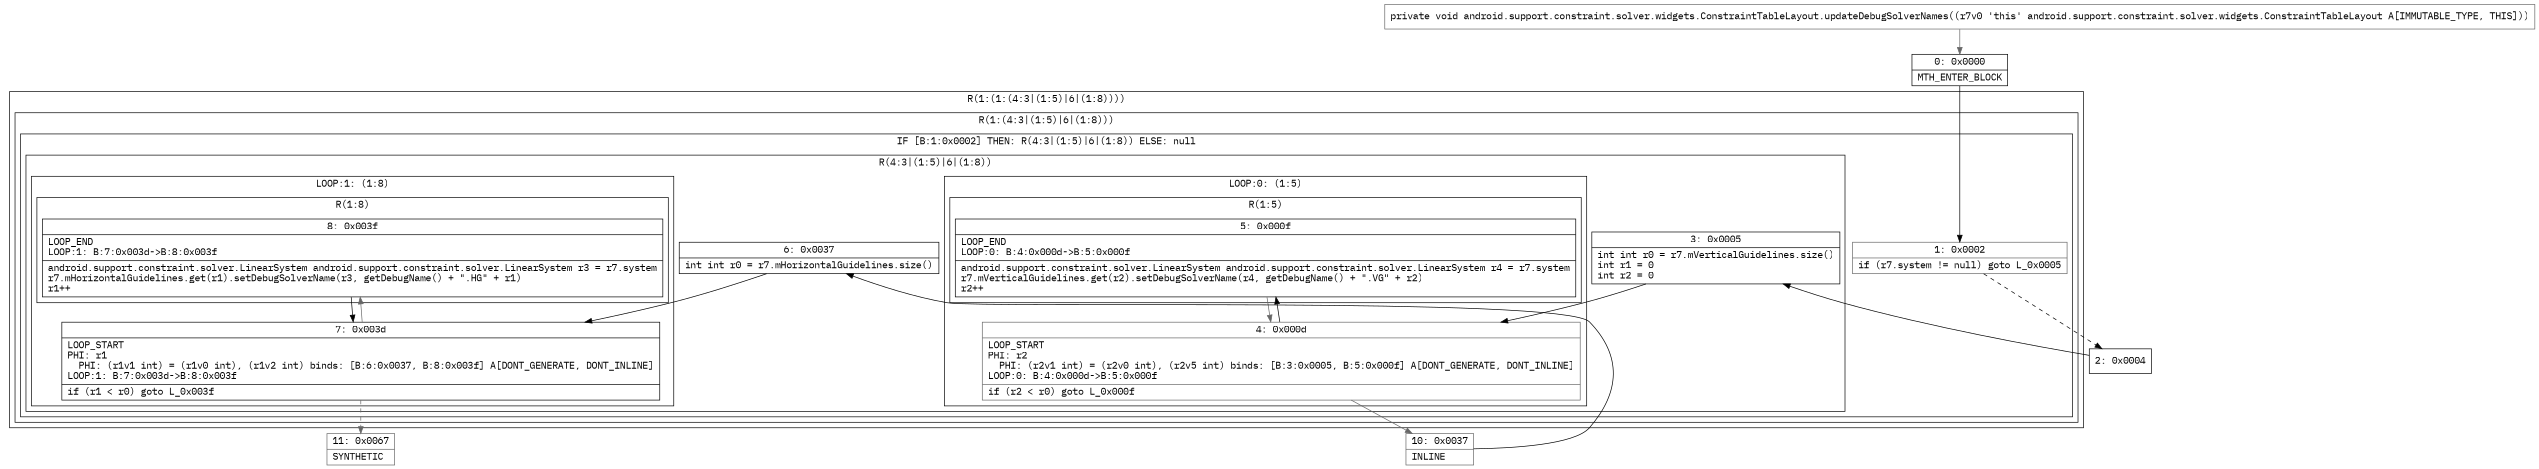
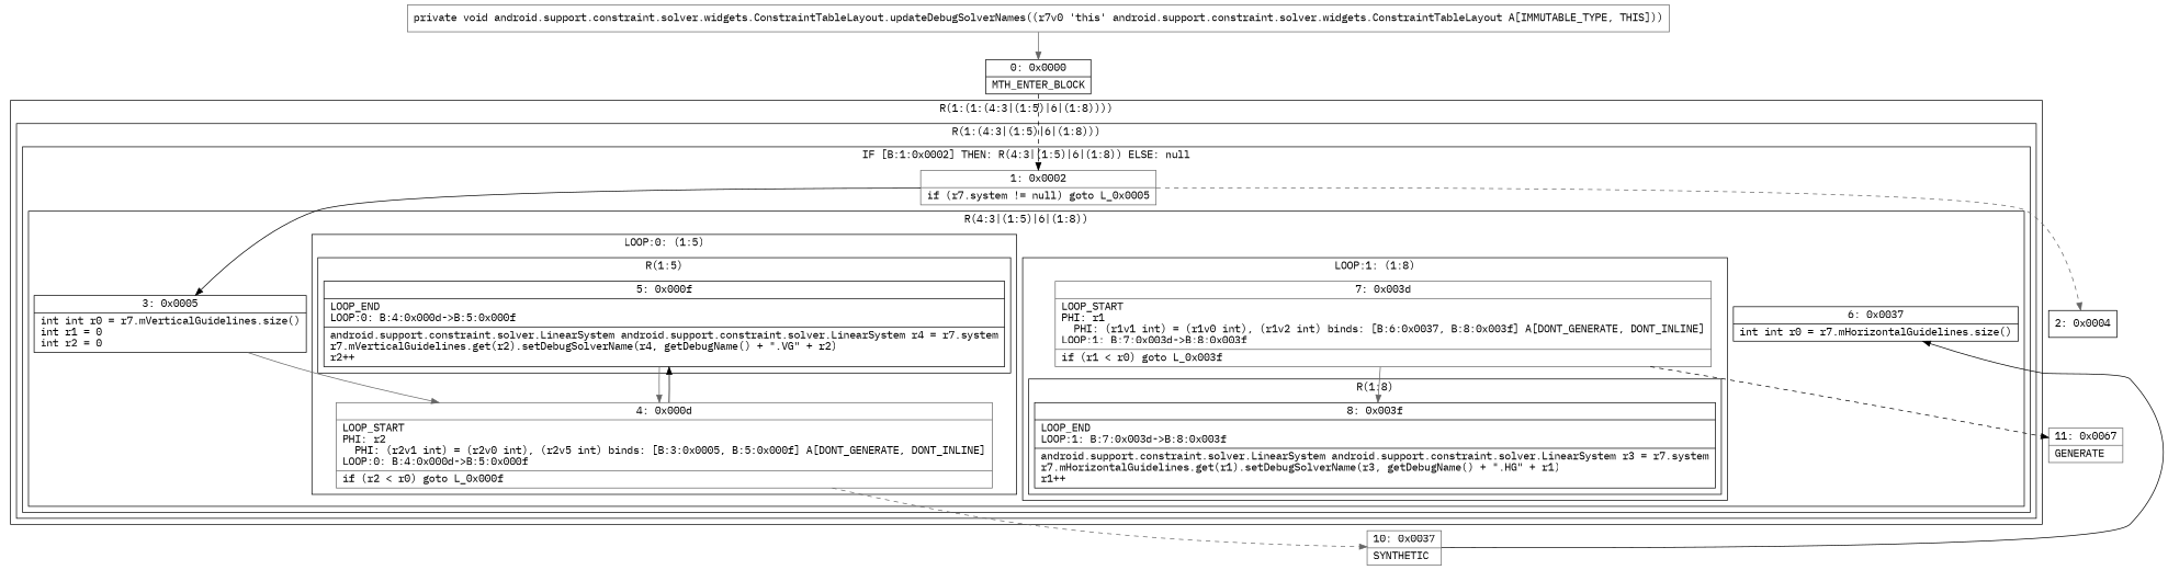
  digraph {
    fontname="IBM Plex Mono"
    node [color=black fontname="IBM Plex Mono" shape=record]
    edge [color=black fontname="IBM Plex Mono"]
    n1 [label="{5\:\ 0x000f|LOOP_END\lLOOP:0: B:4:0x000d\-\>B:5:0x000f\l|android.support.constraint.solver.LinearSystem android.support.constraint.solver.LinearSystem r4 = r7.system\lr7.mVerticalGuidelines.get(r2).setDebugSolverName(r4, getDebugName() + \".VG\" + r2)\lr2++\l}"]
    n2 [color=gray40 label="{4\:\ 0x000d|LOOP_START\lPHI: r2 \l  PHI: (r2v1 int) = (r2v0 int), (r2v5 int) binds: [B:3:0x0005, B:5:0x000f] A[DONT_GENERATE, DONT_INLINE]\lLOOP:0: B:4:0x000d\-\>B:5:0x000f\l|if (r2 \< r0) goto L_0x000f\l}"]
    n3 [label="{8\:\ 0x003f|LOOP_END\lLOOP:1: B:7:0x003d\-\>B:8:0x003f\l|android.support.constraint.solver.LinearSystem android.support.constraint.solver.LinearSystem r3 = r7.system\lr7.mHorizontalGuidelines.get(r1).setDebugSolverName(r3, getDebugName() + \".HG\" + r1)\lr1++\l}"]
-   n4 [label="{7\:\ 0x003d|LOOP_START\lPHI: r1 \l  PHI: (r1v1 int) = (r1v0 int), (r1v2 int) binds: [B:6:0x0037, B:8:0x003f] A[DONT_GENERATE, DONT_INLINE]\lLOOP:1: B:7:0x003d\-\>B:8:0x003f\l|if (r1 \< r0) goto L_0x003f\l}"]
+   n4 [color=gray40 label="{7\:\ 0x003d|LOOP_START\lPHI: r1 \l  PHI: (r1v1 int) = (r1v0 int), (r1v2 int) binds: [B:6:0x0037, B:8:0x003f] A[DONT_GENERATE, DONT_INLINE]\lLOOP:1: B:7:0x003d\-\>B:8:0x003f\l|if (r1 \< r0) goto L_0x003f\l}"]
    n5 [label="{3\:\ 0x0005|int int r0 = r7.mVerticalGuidelines.size()\lint r1 = 0\lint r2 = 0\l}"]
    n6 [label="{6\:\ 0x0037|int int r0 = r7.mHorizontalGuidelines.size()\l}"]
    n7 [color=gray40 label="{1\:\ 0x0002|if (r7.system != null) goto L_0x0005\l}"]
-   n8 [color=gray40 label="{10\:\ 0x0037|INLINE\l}"]
-   n9 [color=gray40 label="{11\:\ 0x0067|SYNTHETIC\l}"]
+   n8 [color=gray40 label="{10\:\ 0x0037|SYNTHETIC\l}"]
+   n9 [color=gray40 label="{11\:\ 0x0067|GENERATE\l}"]
    n10 [label="{2\:\ 0x0004}"]
    n11 [label="{0\:\ 0x0000|MTH_ENTER_BLOCK\l}"]
    n12 [color=gray40 label="{private void android.support.constraint.solver.widgets.ConstraintTableLayout.updateDebugSolverNames((r7v0 'this' android.support.constraint.solver.widgets.ConstraintTableLayout A[IMMUTABLE_TYPE, THIS])) }"]
    subgraph cluster_1 {
      label="R(1:(1:(4:3|(1:5)|6|(1:8))))"
      subgraph cluster_2 {
        label="R(1:(4:3|(1:5)|6|(1:8)))"
        subgraph cluster_3 {
          label="IF [B:1:0x0002] THEN: R(4:3|(1:5)|6|(1:8)) ELSE: null"
          n7
          subgraph cluster_4 {
            label="R(4:3|(1:5)|6|(1:8))"
            n5
            n6
            subgraph cluster_5 {
              label="LOOP:0: (1:5)"
              n2
              subgraph cluster_6 {
                label="R(1:5)"
                n1
              }
            }
            subgraph cluster_7 {
              label="LOOP:1: (1:8)"
              n4
              subgraph cluster_8 {
                label="R(1:8)"
                n3
              }
            }
          }
        }
      }
    }
    n1 -> n2 [color=gray40]
    n2 -> n1
-   n2 -> n8 [color=gray40 style=solid]
-   n3 -> n4
+   n2 -> n8 [color=gray40 style=dashed]
    n4 -> n3 [color=gray40]
-   n4 -> n9 [color=gray40 style=dashed]
-   n5 -> n2
-   n6 -> n4
-   n10 -> n5
-   n7 -> n10 [style=dashed]
+   n4 -> n9 [style=dashed]
+   n5 -> n2 [color=gray40]
+   n7 -> n5
+   n7 -> n10 [color=gray40 style=dashed]
    n8 -> n6
-   n11 -> n7
+   n11 -> n7 [style=dashed]
    n12 -> n11 [color=gray40]
  }
